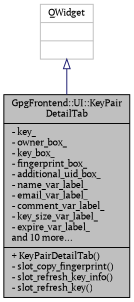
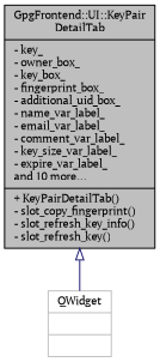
  digraph {
    fontname="PT Serif"
    node [fontname="PT Serif" fontsize=10 shape=record style=filled]
    n1 [color=black fillcolor=grey75 fontcolor=black height=0.2 label="{GpgFrontend::UI::KeyPair\lDetailTab\n|- key_\l- owner_box_\l- key_box_\l- fingerprint_box_\l- additional_uid_box_\l- name_var_label_\l- email_var_label_\l- comment_var_label_\l- key_size_var_label_\l- expire_var_label_\land 10 more...\l|+ KeyPairDetailTab()\l- slot_copy_fingerprint()\l- slot_refresh_key_info()\l- slot_refresh_key()\l}" width=0.4]
    n2 [color=grey75 fillcolor=white height=0.2 label="{QWidget\n||}" width=0.4]
-   n2 -> n1 [arrowtail=onormal color=midnightblue dir=back fontname="PT Serif" fontsize=10 labelfontname=Helvetica labelfontsize=10 style=solid]
+   n1 -> n2 [arrowtail=onormal color=midnightblue dir=back fontname="PT Serif" fontsize=10 labelfontname=Helvetica labelfontsize=10 style=solid]
  }
